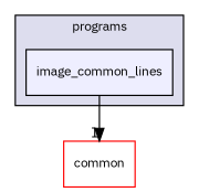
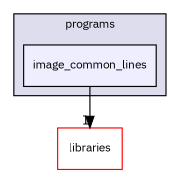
  digraph {
    compound=true
    fontname="IBM Plex Sans"
    node [fontname="IBM Plex Sans" fontsize=10 shape=box style=filled]
    n1 [fillcolor="#eeeeff" label=image_common_lines pencolor=black]
-   n2 [color=red fillcolor=white label=common]
+   n2 [color=red fillcolor=white label=libraries]
    subgraph cluster_1 {
      bgcolor="#ddddee"
      fontsize=10
      label=programs
      pencolor=black
      n1
    }
    n1 -> n2 [headlabel=1 labeldistance=1.5 labelfontname=Helvetica labelfontsize=10 fontname="IBM Plex Sans"]
  }
